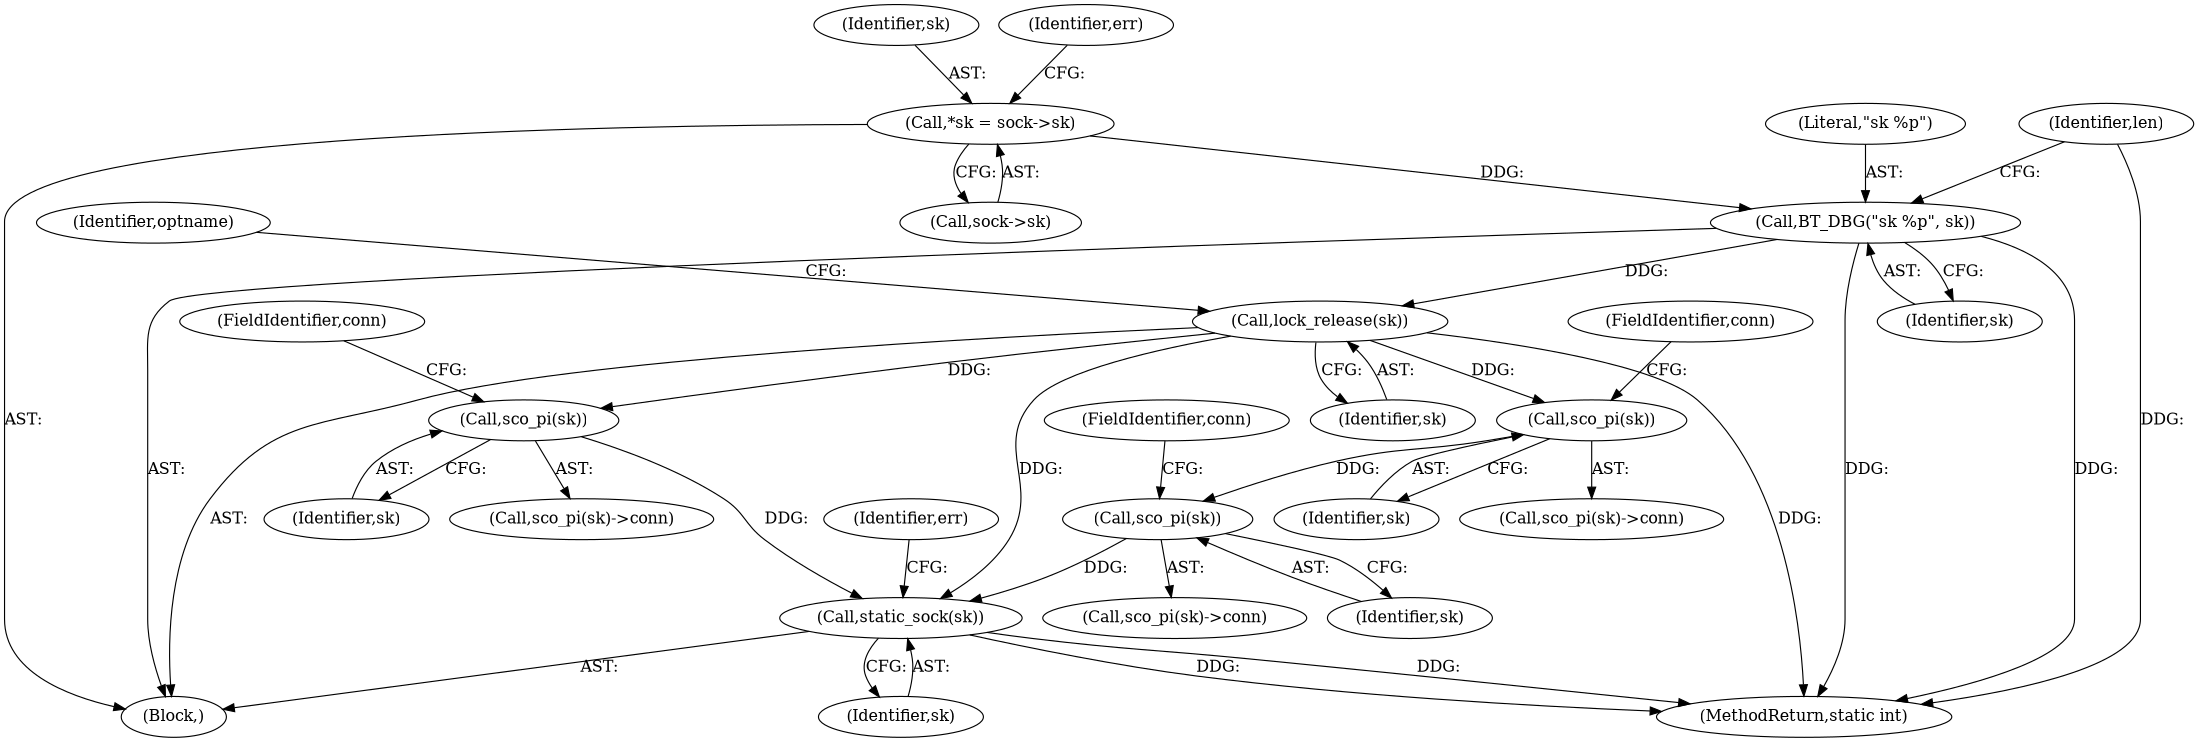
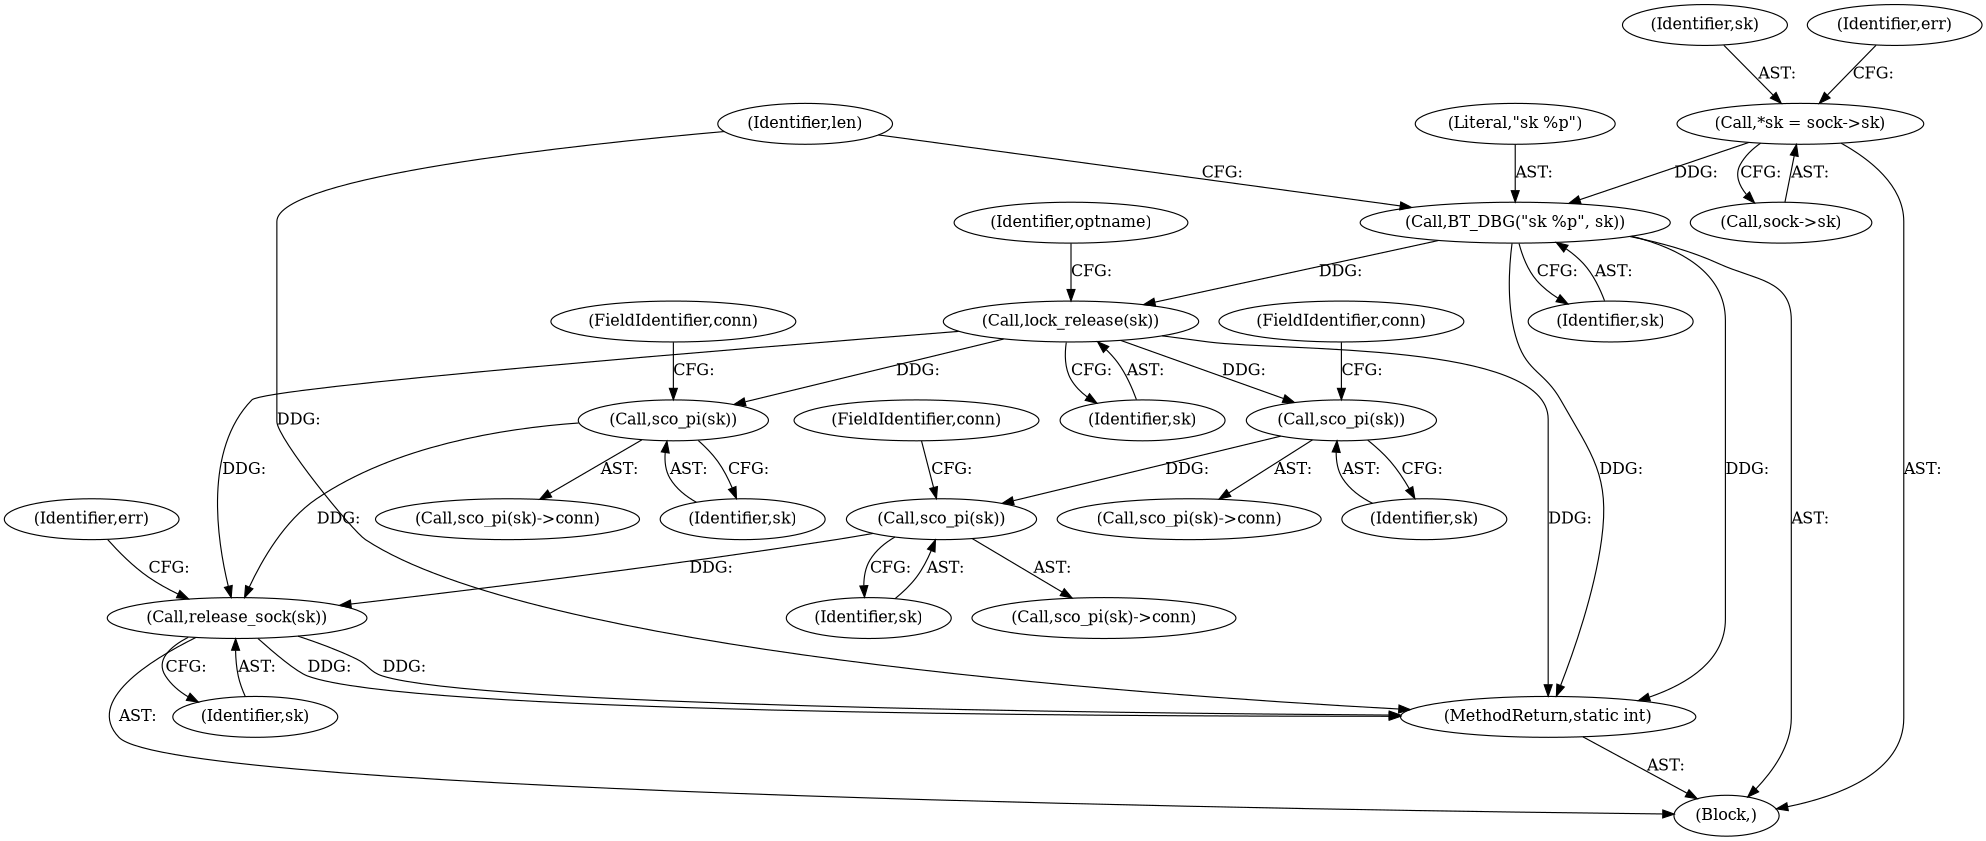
  digraph {
    n1 [label="(Call,lock_release(sk))"]
    n2 [label="(Call,sco_pi(sk))"]
-   n3 [label="(Call,static_sock(sk))"]
+   n3 [label="(Call,release_sock(sk))"]
    n4 [label="(Call,sco_pi(sk))"]
    n5 [label="(Identifier,sk)"]
    n6 [label="(MethodReturn,static int)"]
    n7 [label="(Block,)"]
    n8 [label="(Identifier,sk)"]
    n9 [label="(Call,sco_pi(sk)->conn)"]
    n10 [label="(Identifier,sk)"]
    n11 [label="(Call,sco_pi(sk))"]
    n12 [label="(Identifier,sk)"]
    n13 [label="(Call,sco_pi(sk)->conn)"]
    n14 [label="(Call,BT_DBG(\"sk %p\", sk))"]
    n15 [label="(Identifier,sk)"]
    n16 [label="(Call,*sk = sock->sk)"]
    n17 [label="(Call,sock->sk)"]
    n18 [label="(Identifier,sk)"]
    n19 [label="(Call,sco_pi(sk)->conn)"]
    n20 [label="(FieldIdentifier,conn)"]
    n21 [label="(Identifier,optname)"]
    n22 [label="(FieldIdentifier,conn)"]
    n23 [label="(Identifier,sk)"]
    n24 [label="(FieldIdentifier,conn)"]
    n25 [label="(Identifier,err)"]
    n26 [label="(Literal,\"sk %p\")"]
    n27 [label="(Identifier,len)"]
    n28 [label="(Identifier,err)"]
    n1 -> n2 [label="DDG: "]
    n1 -> n3 [label="DDG: "]
    n1 -> n4 [label="DDG: "]
    n1 -> n5 [label="CFG: "]
    n1 -> n6 [label="DDG: "]
-   n1 -> n7 [label="AST: "]
+   n6 -> n7 [label="AST: "]
    n2 -> n3 [label="DDG: "]
    n2 -> n8 [label="CFG: "]
    n2 -> n9 [label="AST: "]
    n3 -> n6 [label="DDG: "]
    n3 -> n6 [label="DDG: "]
    n3 -> n7 [label="AST: "]
    n3 -> n10 [label="CFG: "]
    n4 -> n11 [label="DDG: "]
    n4 -> n12 [label="CFG: "]
    n4 -> n13 [label="AST: "]
    n5 -> n1 [label="AST: "]
    n8 -> n2 [label="AST: "]
    n10 -> n3 [label="AST: "]
    n11 -> n3 [label="DDG: "]
    n11 -> n18 [label="CFG: "]
    n11 -> n19 [label="AST: "]
    n12 -> n4 [label="AST: "]
    n14 -> n1 [label="DDG: "]
    n14 -> n6 [label="DDG: "]
    n14 -> n6 [label="DDG: "]
    n14 -> n7 [label="AST: "]
    n14 -> n15 [label="CFG: "]
    n15 -> n14 [label="AST: "]
    n16 -> n7 [label="AST: "]
    n16 -> n14 [label="DDG: "]
    n16 -> n17 [label="CFG: "]
    n17 -> n16 [label="AST: "]
    n18 -> n11 [label="AST: "]
    n20 -> n11 [label="CFG: "]
    n21 -> n1 [label="CFG: "]
    n22 -> n2 [label="CFG: "]
    n23 -> n16 [label="AST: "]
    n24 -> n4 [label="CFG: "]
    n25 -> n3 [label="CFG: "]
    n26 -> n14 [label="AST: "]
    n27 -> n6 [label="DDG: "]
    n27 -> n14 [label="CFG: "]
    n28 -> n16 [label="CFG: "]
  }
